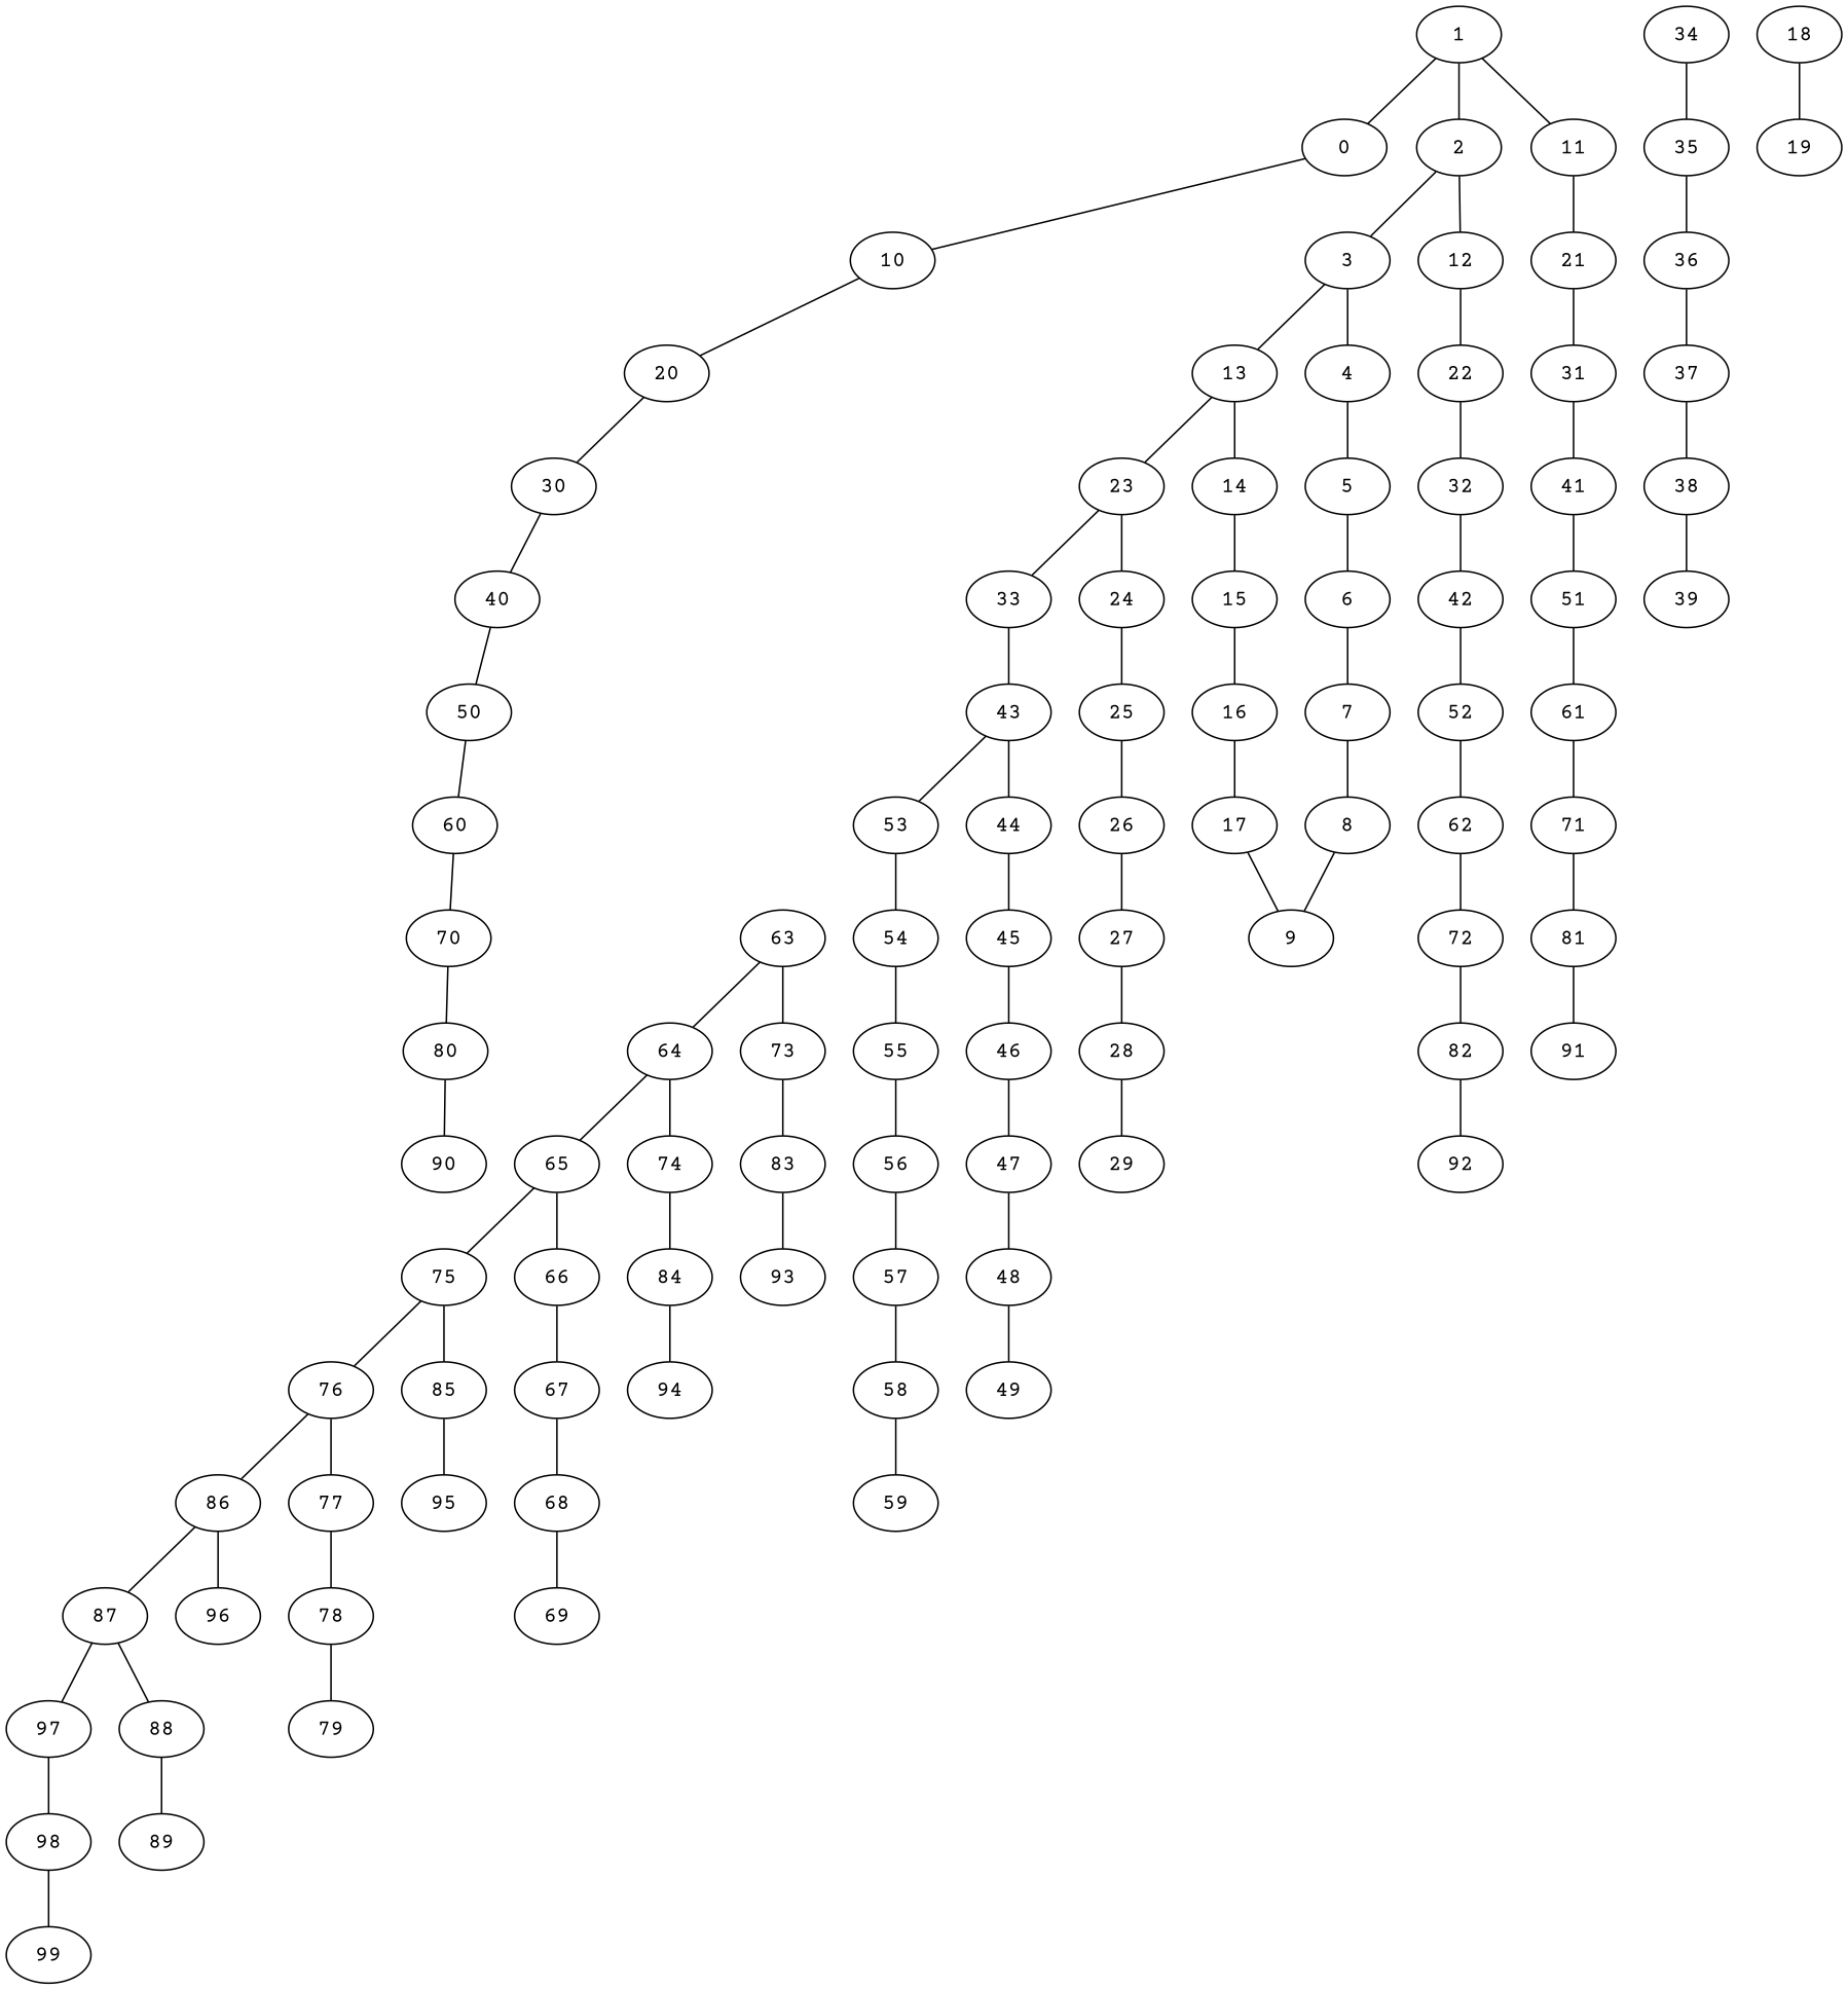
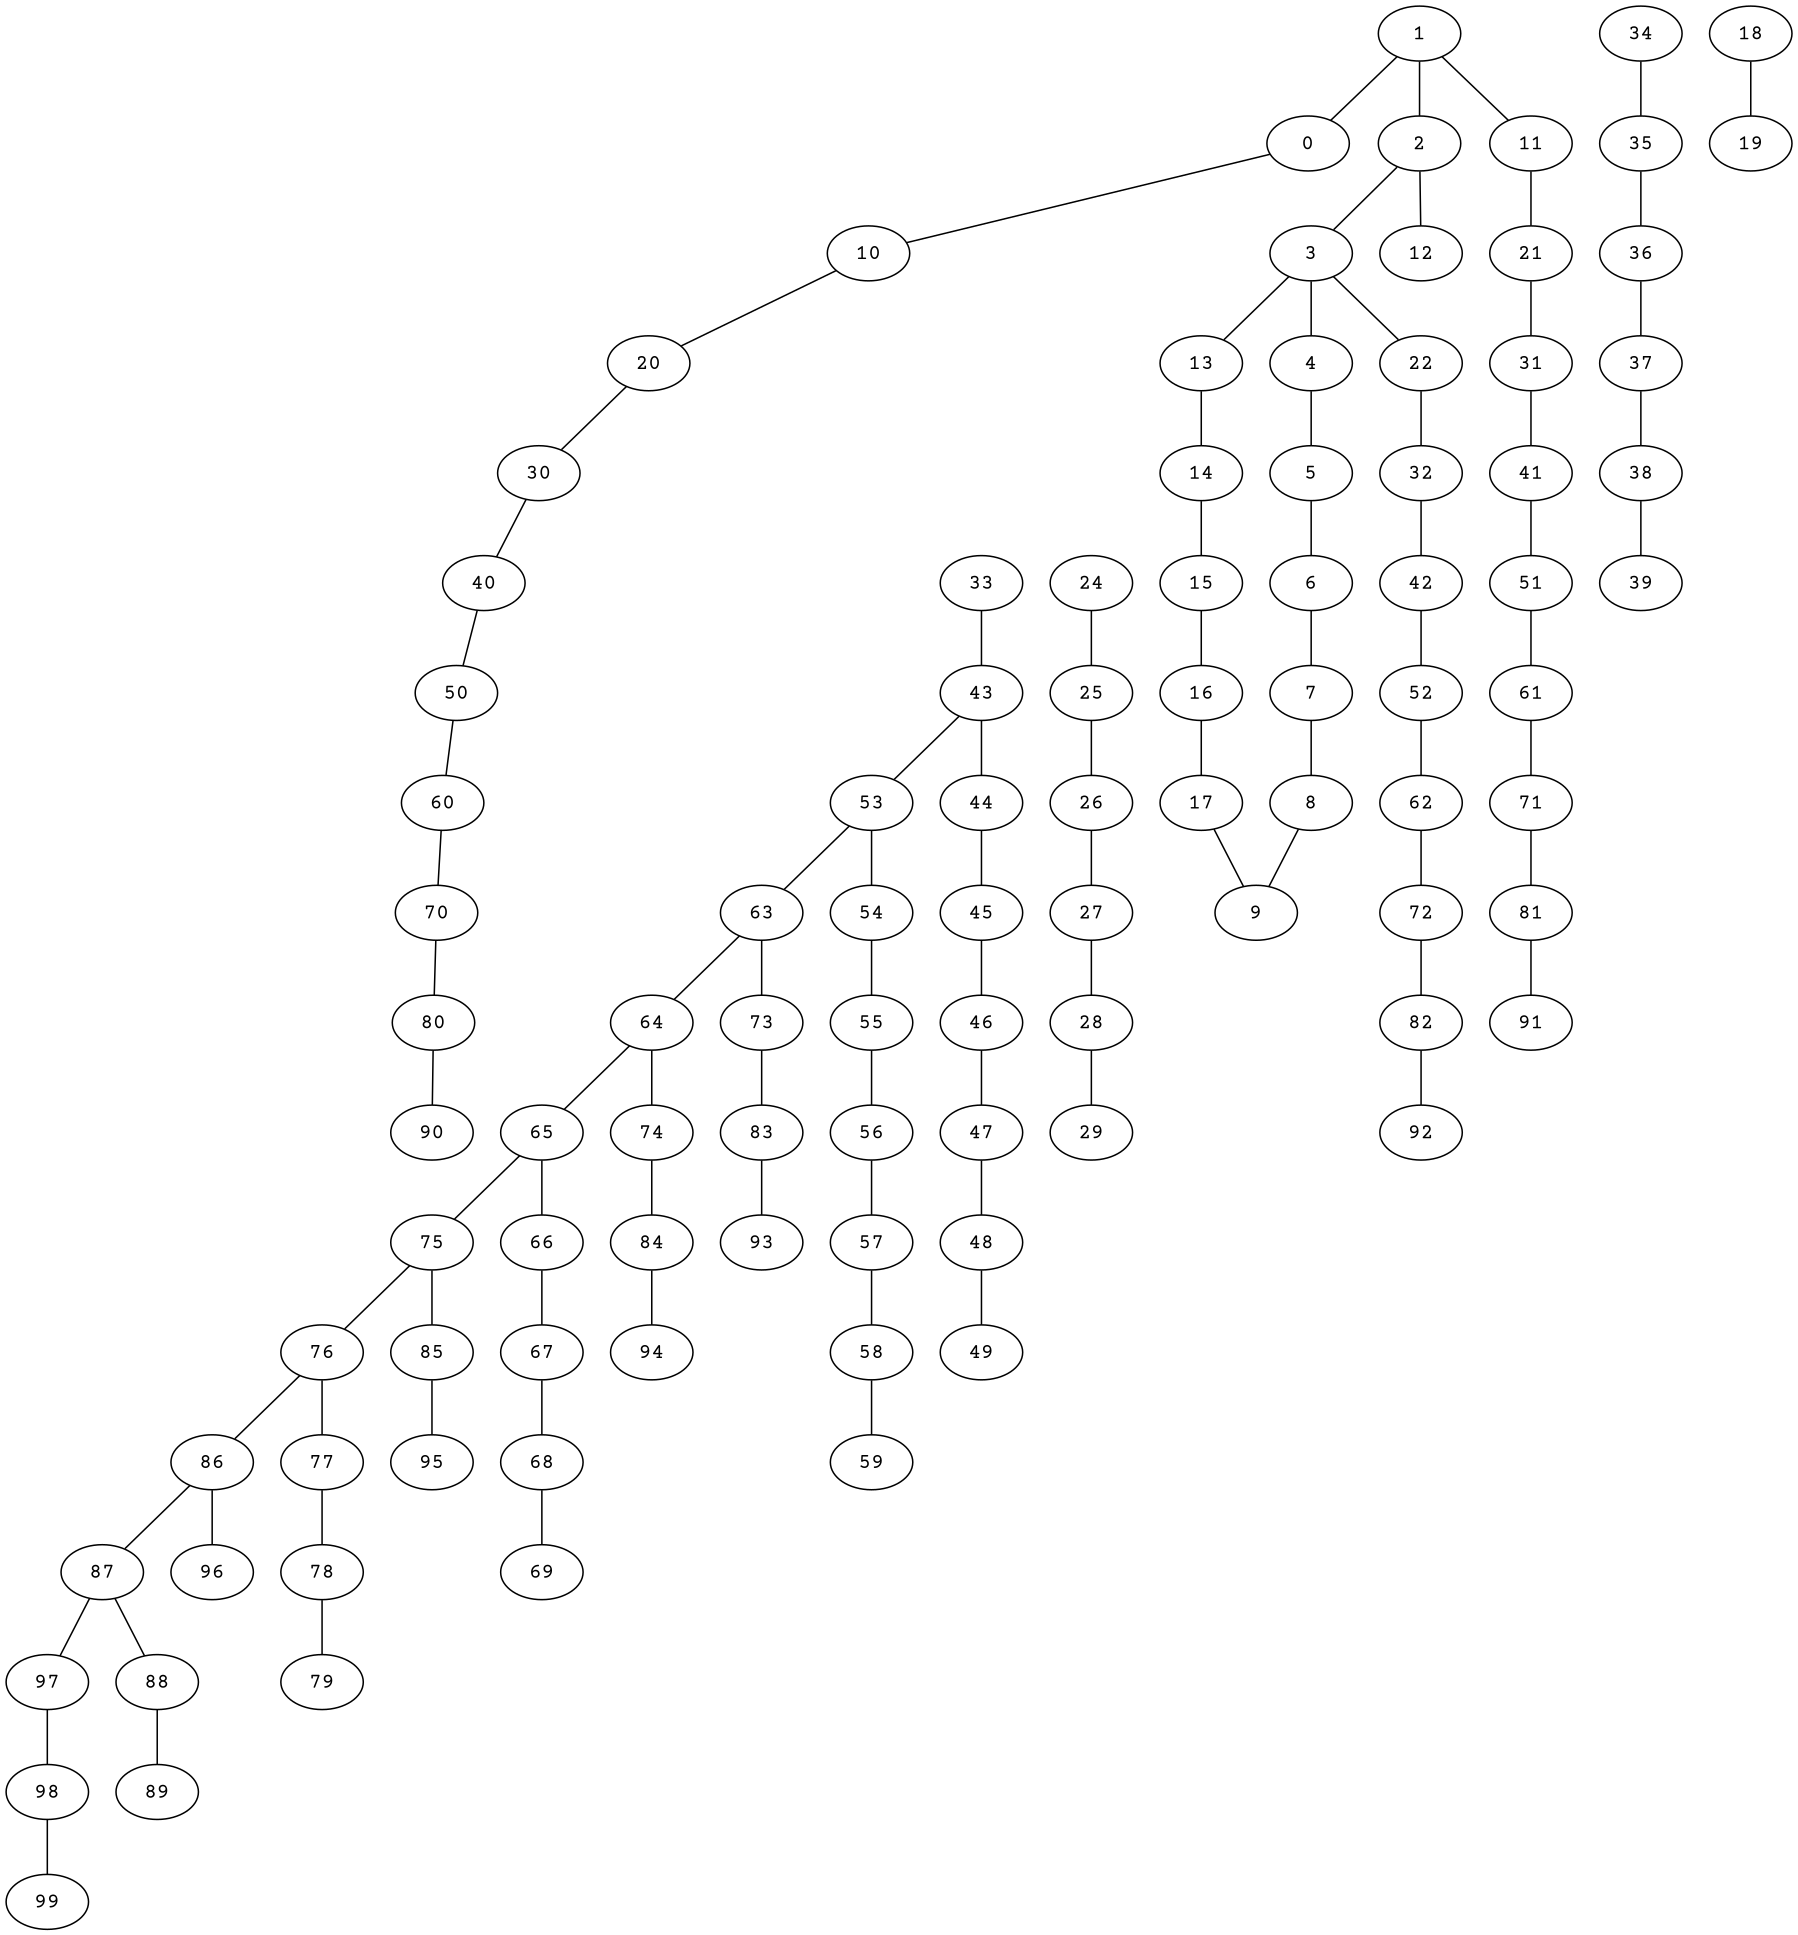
  strict graph {
    fontname="Courier Prime"
    node [fontname="Courier Prime"]
    edge [fontname="Courier Prime"]
    1
    0
    2
    11
    10
    3
    12
    21
    20
    13
    4
    22
    31
    30
-   23
    14
    5
    32
    41
    40
    33
    24
    15
    6
    42
    51
    50
    43
    25
    16
    7
    52
    61
    60
    53
    44
    34
    35
    26
    17
    8
    62
    71
    70
    63
    54
    45
    36
    27
    9
    72
    81
    80
    64
    73
    55
    46
    37
    28
    18
    19
    82
    91
    90
    65
    74
    83
    56
    47
    38
    29
    92
    75
    66
    84
    93
    57
    48
    39
    76
    85
    67
    94
    58
    49
    86
    77
    95
    68
    59
    87
    96
    78
    69
    97
    88
    79
    98
    89
    99
    1 -- 0
    1 -- 2
    1 -- 11
    0 -- 10
    2 -- 3
    2 -- 12
    11 -- 21
    10 -- 20
    3 -- 13
    3 -- 4
-   12 -- 22
+   3 -- 22
    21 -- 31
    20 -- 30
-   13 -- 23
    13 -- 14
    4 -- 5
    22 -- 32
    31 -- 41
    30 -- 40
-   23 -- 33
-   23 -- 24
    14 -- 15
    5 -- 6
    32 -- 42
    41 -- 51
    40 -- 50
    33 -- 43
    24 -- 25
    15 -- 16
    6 -- 7
    42 -- 52
    51 -- 61
    50 -- 60
    43 -- 53
    43 -- 44
    25 -- 26
    16 -- 17
    7 -- 8
    52 -- 62
    61 -- 71
    60 -- 70
+   53 -- 63
    53 -- 54
    44 -- 45
    34 -- 35
    35 -- 36
    26 -- 27
    17 -- 9
    8 -- 9
    62 -- 72
    71 -- 81
    70 -- 80
    63 -- 64
    63 -- 73
    54 -- 55
    45 -- 46
    36 -- 37
    27 -- 28
    72 -- 82
    81 -- 91
    80 -- 90
    64 -- 65
    64 -- 74
    73 -- 83
    55 -- 56
    46 -- 47
    37 -- 38
    28 -- 29
    18 -- 19
    82 -- 92
    65 -- 75
    65 -- 66
    74 -- 84
    83 -- 93
    56 -- 57
    47 -- 48
    38 -- 39
    75 -- 76
    75 -- 85
    66 -- 67
    84 -- 94
    57 -- 58
    48 -- 49
    76 -- 86
    76 -- 77
    85 -- 95
    67 -- 68
    58 -- 59
    86 -- 87
    86 -- 96
    77 -- 78
    68 -- 69
    87 -- 97
    87 -- 88
    78 -- 79
    97 -- 98
    88 -- 89
    98 -- 99
  }
